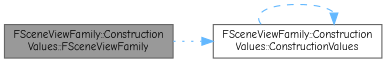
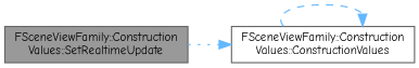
  digraph {
    rankdir=LR
    fontname="Comic Neue"
    node [fontname="Comic Neue" fontsize=10 shape=box style=filled]
    edge [color=steelblue1 fontname="Comic Neue" fontsize=10 labelfontname=Helvetica labelfontsize=10]
-   n1 [color=gray40 fillcolor=grey60 fontcolor=black height=0.2 label="FSceneViewFamily::Construction\lValues::FSceneViewFamily" width=0.4]
+   n1 [color=gray40 fillcolor=grey60 fontcolor=black height=0.2 label="FSceneViewFamily::Construction\lValues::SetRealtimeUpdate" width=0.4]
    n2 [color=grey40 fillcolor=white height=0.2 label="FSceneViewFamily::Construction\lValues::ConstructionValues" width=0.4]
    n1 -> n2 [style=dotted]
    n2 -> n2 [style=dashed]
  }
